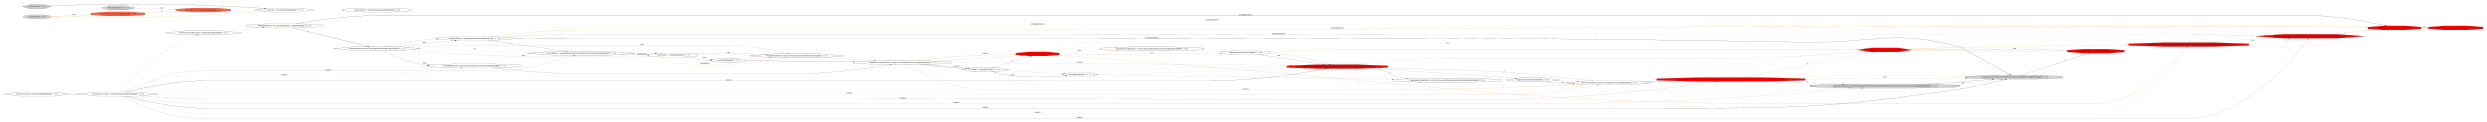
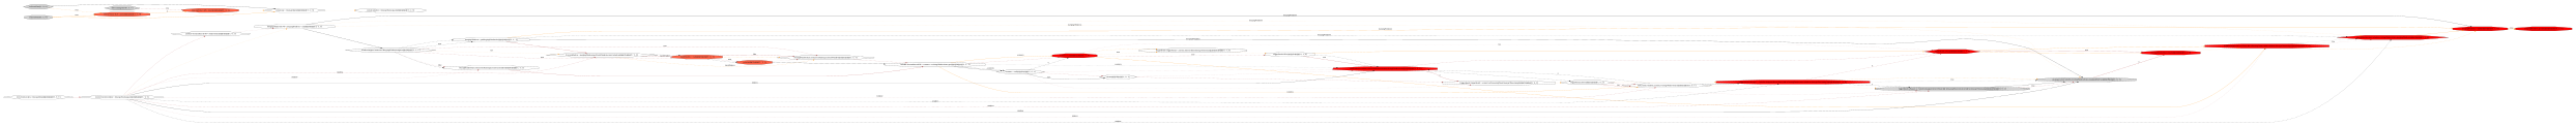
  digraph {
    fontname="Noto Serif"
    rankdir=LR
    node [fillcolor=white fontname="Noto Serif" shape=octagon style=filled]
    edge [color=brown fontname="Noto Serif" style=dashed]
    n1 [label="mergingWindows = getMergingWindowSet()@@@10@@@['1', '1', '1']"]
    n2 [fillcolor=lightgray label="cleanup(context.window,evictingWindowState,mergingWindows)@@@29@@@['1', '0', '1']"]
    n3 [fillcolor=red label="mergingWindows != null@@@34@@@['0', '1', '0']"]
    n4 [label="W stateWindow = mergingWindows.getStateWindow(context.window)@@@11@@@['1', '1', '1']" shape=hexagon]
    n5 [fillcolor=red label="clearAllState(context.window,evictingWindowState,mergingWindows)@@@32@@@['0', '1', '0']" shape=hexagon]
    n6 [fillcolor=red label="evictingWindowState.clear()@@@28@@@['0', '1', '0']"]
    n7 [fillcolor=red label="mergingWindows.persist()@@@35@@@['0', '1', '0']"]
-   n8 [label="stateWindow == null@@@12@@@['1', '1', '1']"]
+   n8 [fillcolor=tomato label="stateWindow == null@@@12@@@['1', '1', '1']"]
    n9 [label="evictingWindowState.setCurrentNamespace(stateWindow)@@@15@@@['1', '1', '1']" shape=hexagon]
    n10 [fillcolor=red label="windowAssigner.isEventTime() && isCleanupTime(context.window,timer.getTimestamp())@@@31@@@['0', '1', '0']"]
    n11 [fillcolor=red label="emitWindowContents(context.window,contents,evictingWindowState)@@@25@@@['1', '1', '0']"]
    n12 [fillcolor=red label="triggerResult.isPurge()@@@27@@@['0', '1', '0']" shape=hexagon]
    n13 [label="triggerResult.isFire()@@@25@@@['1', '0', '1']" shape=hexagon]
    n14 [label="TriggerResult triggerResult = context.onProcessingTime(timer.getTimestamp())@@@24@@@['0', '0', '1']"]
    n15 [fillcolor=red label="triggerResult.isPurge() || (windowAssigner.isEventTime() && isCleanupTime(context.window,timer.getTimestamp()))@@@28@@@['1', '0', '0']"]
    n16 [label="fire(context.window,contents,evictingWindowState)@@@26@@@['1', '0', '1']" shape=hexagon]
    n17 [fillcolor=lightgray label="triggerResult.isPurge() || (!windowAssigner.isEventTime() && isCleanupTime(context.window,timer.getTimestamp()))@@@28@@@['0', '0', '1']"]
    n18 [label="contents == null@@@21@@@['1', '0', '1']" shape=hexagon]
    n19 [label="return@@@22@@@['1', '0', '1']" shape=hexagon]
    n20 [fillcolor=red label="contents != null@@@22@@@['0', '1', '0']"]
    n21 [label="triggerResult.isFire()@@@24@@@['0', '1', '0']"]
    n22 [label="TriggerResult triggerResult = context.onEventTime(timer.getTimestamp())@@@23@@@['0', '1', '0']"]
    n23 [fillcolor=lightgray label="onEventTime['1', '0', '0']" shape=hexagon]
    n24 [fillcolor=tomato label="InternalTimer<K,W> timer@@@2@@@['1', '1', '0']"]
    n25 [label="context.key = timer.getKey()@@@3@@@['1', '1', '1']" shape=hexagon]
    n26 [fillcolor=tomato label="InternalTimer<K,W> timer@@@2@@@['0', '0', '1']"]
    n27 [label="context.window = timer.getNamespace()@@@4@@@['1', '1', '1']"]
-   n28 [label="return@@@13@@@['1', '1', '1']"]
+   n28 [fillcolor=tomato label="return@@@13@@@['1', '1', '1']"]
    n29 [label="Iterable<StreamRecord<IN>> contents = evictingWindowState.get()@@@20@@@['1', '1', '1']"]
    n30 [label="evictorContext.window = timer.getNamespace()@@@6@@@['1', '1', '1']" shape=hexagon]
    n31 [label="MergingWindowSet<W> mergingWindows = null@@@8@@@['1', '1', '1']"]
    n32 [label="evictingWindowState.setCurrentNamespace(context.window)@@@18@@@['1', '1', '1']"]
    n33 [label="ListState<StreamRecord<IN>> windowState@@@7@@@['1', '0', '1']" shape=hexagon]
    n34 [label="windowAssigner instanceof MergingWindowAssigner@@@9@@@['1', '1', '1']" shape=hexagon]
    n35 [label="evictorContext.key = timer.getKey()@@@5@@@['1', '1', '1']" shape=hexagon]
    n36 [fillcolor=lightgray label="onEventTime['0', '1', '0']"]
    n37 [fillcolor=lightgray label="onProcessingTime['0', '0', '1']" shape=hexagon]
    n1 -> n2 [color=black label=mergingWindows style=solid]
    n1 -> n3 [color=darkorange label=mergingWindows style=solid]
    n1 -> n4 [style=solid]
    n1 -> n5 [color=black label=mergingWindows]
    n2 -> n6 [label=0 style=solid]
    n3 -> n7 [color=darkorange label=true style=solid]
    n3 -> n7 [color=darkorange style=solid]
    n4 -> n8 [label=stateWindow style=solid]
    n4 -> n8 [color=black style=dotted]
    n4 -> n9 [color=darkorange label=stateWindow]
    n5 -> n3 [color=darkorange style=solid]
    n6 -> n10 [color=darkorange style=dotted]
    n8 -> n9 [color=darkorange]
    n8 -> n9 [label=false style=solid]
    n8 -> n28 [label=true]
    n8 -> n28 [color=black]
    n9 -> n29
    n10 -> n3 [color=darkorange]
    n10 -> n5 [color=black style=dotted]
    n10 -> n5 [label=true style=dotted]
    n11 -> n12
    n11 -> n13 [color=black]
    n11 -> n14 [label=0 style=solid]
    n12 -> n6 [color=darkorange style=solid]
    n12 -> n6 [label=true style=solid]
    n12 -> n10 [color=darkorange style=solid]
    n13 -> n15 [color=darkorange style=dotted]
    n13 -> n16
    n13 -> n16 [label=true style=solid]
    n13 -> n17 [style=dotted]
    n14 -> n13 [color=darkorange style=dotted]
    n15 -> n2 [color=black label=true style=dotted]
    n15 -> n2 [color=darkorange]
    n15 -> n12 [label=0]
    n15 -> n17 [color=black label=0]
    n16 -> n11 [color=black label=0]
    n16 -> n15 [color=black style=solid]
    n16 -> n17 [color=darkorange style=dotted]
    n17 -> n2 [color=black style=solid]
    n17 -> n2 [label=true]
    n18 -> n11 [style=dotted]
    n18 -> n14 [style=dotted]
    n18 -> n19 [color=black label=true style=solid]
    n18 -> n19
    n18 -> n20 [color=black label=0]
    n19 -> n11 [style=dotted]
    n19 -> n14
    n20 -> n10 [color=darkorange style=solid]
    n20 -> n12 [label=true style=dotted]
    n20 -> n21 [label=true]
    n20 -> n22 [color=darkorange]
    n20 -> n22 [color=darkorange label=true style=dotted]
    n21 -> n11 [label=true style=solid]
    n21 -> n11 [color=black]
    n21 -> n12 [color=darkorange style=solid]
    n22 -> n21 [color=darkorange style=dotted]
+   n23 -> n24 [color=darkorange label=true]
    n23 -> n25 [color=black style=solid]
    n24 -> n26 [color=darkorange label=0 style=solid]
    n25 -> n27 [color=darkorange style=dotted]
    n26 -> n25 [color=darkorange style=dotted]
    n28 -> n9 [style=dotted]
    n28 -> n29 [color=black style=solid]
    n29 -> n11 [color=black label=contents style=dotted]
    n29 -> n16 [color=darkorange label=contents style=solid]
    n29 -> n18 [color=black label=contents]
    n29 -> n18 [color=black style=solid]
    n29 -> n20 [color=darkorange label=contents style=solid]
    n29 -> n20
    n30 -> n2 [color=black label=window style=solid]
    n30 -> n4 [label=window]
    n30 -> n5 [color=black label=window]
    n30 -> n10 [label=window style=dotted]
    n30 -> n11 [color=black label=window style=solid]
    n30 -> n15 [color=black label=window]
    n30 -> n16 [label=window]
    n30 -> n17 [label=window]
    n30 -> n31 [color=darkorange style=dotted]
    n30 -> n32 [label=window style=dotted]
    n30 -> n33
    n31 -> n2 [color=darkorange label=mergingWindows style=dotted]
    n31 -> n3 [color=black label=mergingWindows style=solid]
    n31 -> n5 [color=darkorange label=mergingWindows style=dotted]
    n31 -> n34 [color=black style=solid]
    n32 -> n29 [style=solid]
    n33 -> n31 [style=dotted]
    n34 -> n1 [color=black]
    n34 -> n1 [color=black label=true]
    n34 -> n4 [color=darkorange label=true style=dotted]
    n34 -> n8 [label=true]
    n34 -> n9 [label=true]
    n34 -> n32 [label=false style=dotted]
    n34 -> n32 [color=black]
    n35 -> n30 [style=solid]
    n36 -> n24 [color=darkorange label=true style=solid]
    n36 -> n25 [color=darkorange style=solid]
    n37 -> n26 [label=true]
  }
